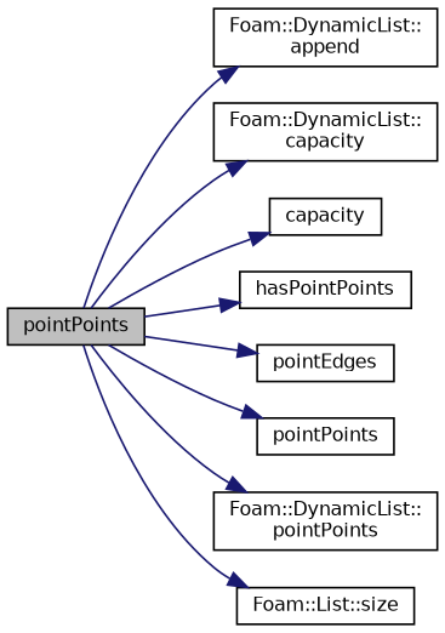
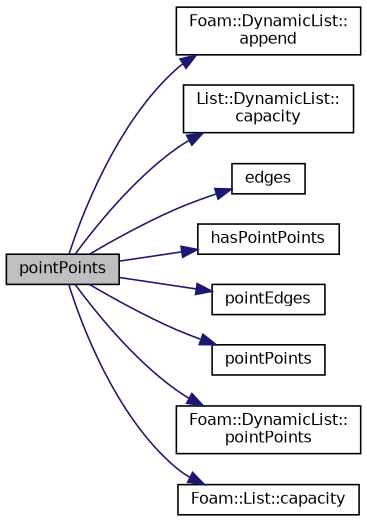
  digraph {
    rankdir=LR
    node [color=black fontname=Helvetica fontsize=10 shape=record]
    edge [color=midnightblue fontname=Helvetica fontsize=10 labelfontname=Helvetica labelfontsize=10 style=solid]
    n1 [fillcolor=grey75 fontcolor=black height=0.2 label=pointPoints style=filled width=0.4]
    n2 [height=0.2 label="Foam::DynamicList::\lappend" width=0.4]
-   n3 [height=0.2 label="Foam::DynamicList::\lcapacity" width=0.4]
-   n4 [height=0.2 label=capacity width=0.4]
+   n3 [height=0.2 label="List::DynamicList::\lcapacity" width=0.4]
+   n4 [height=0.2 label=edges width=0.4]
    n5 [height=0.2 label=hasPointPoints width=0.4]
    n6 [height=0.2 label=pointEdges width=0.4]
    n7 [height=0.2 label=pointPoints width=0.4]
    n8 [height=0.2 label="Foam::DynamicList::\lpointPoints" width=0.4]
-   n9 [height=0.2 label="Foam::List::size" width=0.4]
+   n9 [height=0.2 label="Foam::List::capacity" width=0.4]
    n1 -> n2
    n1 -> n3
    n1 -> n4
    n1 -> n5
    n1 -> n6
    n1 -> n7
    n1 -> n8
    n1 -> n9
  }
